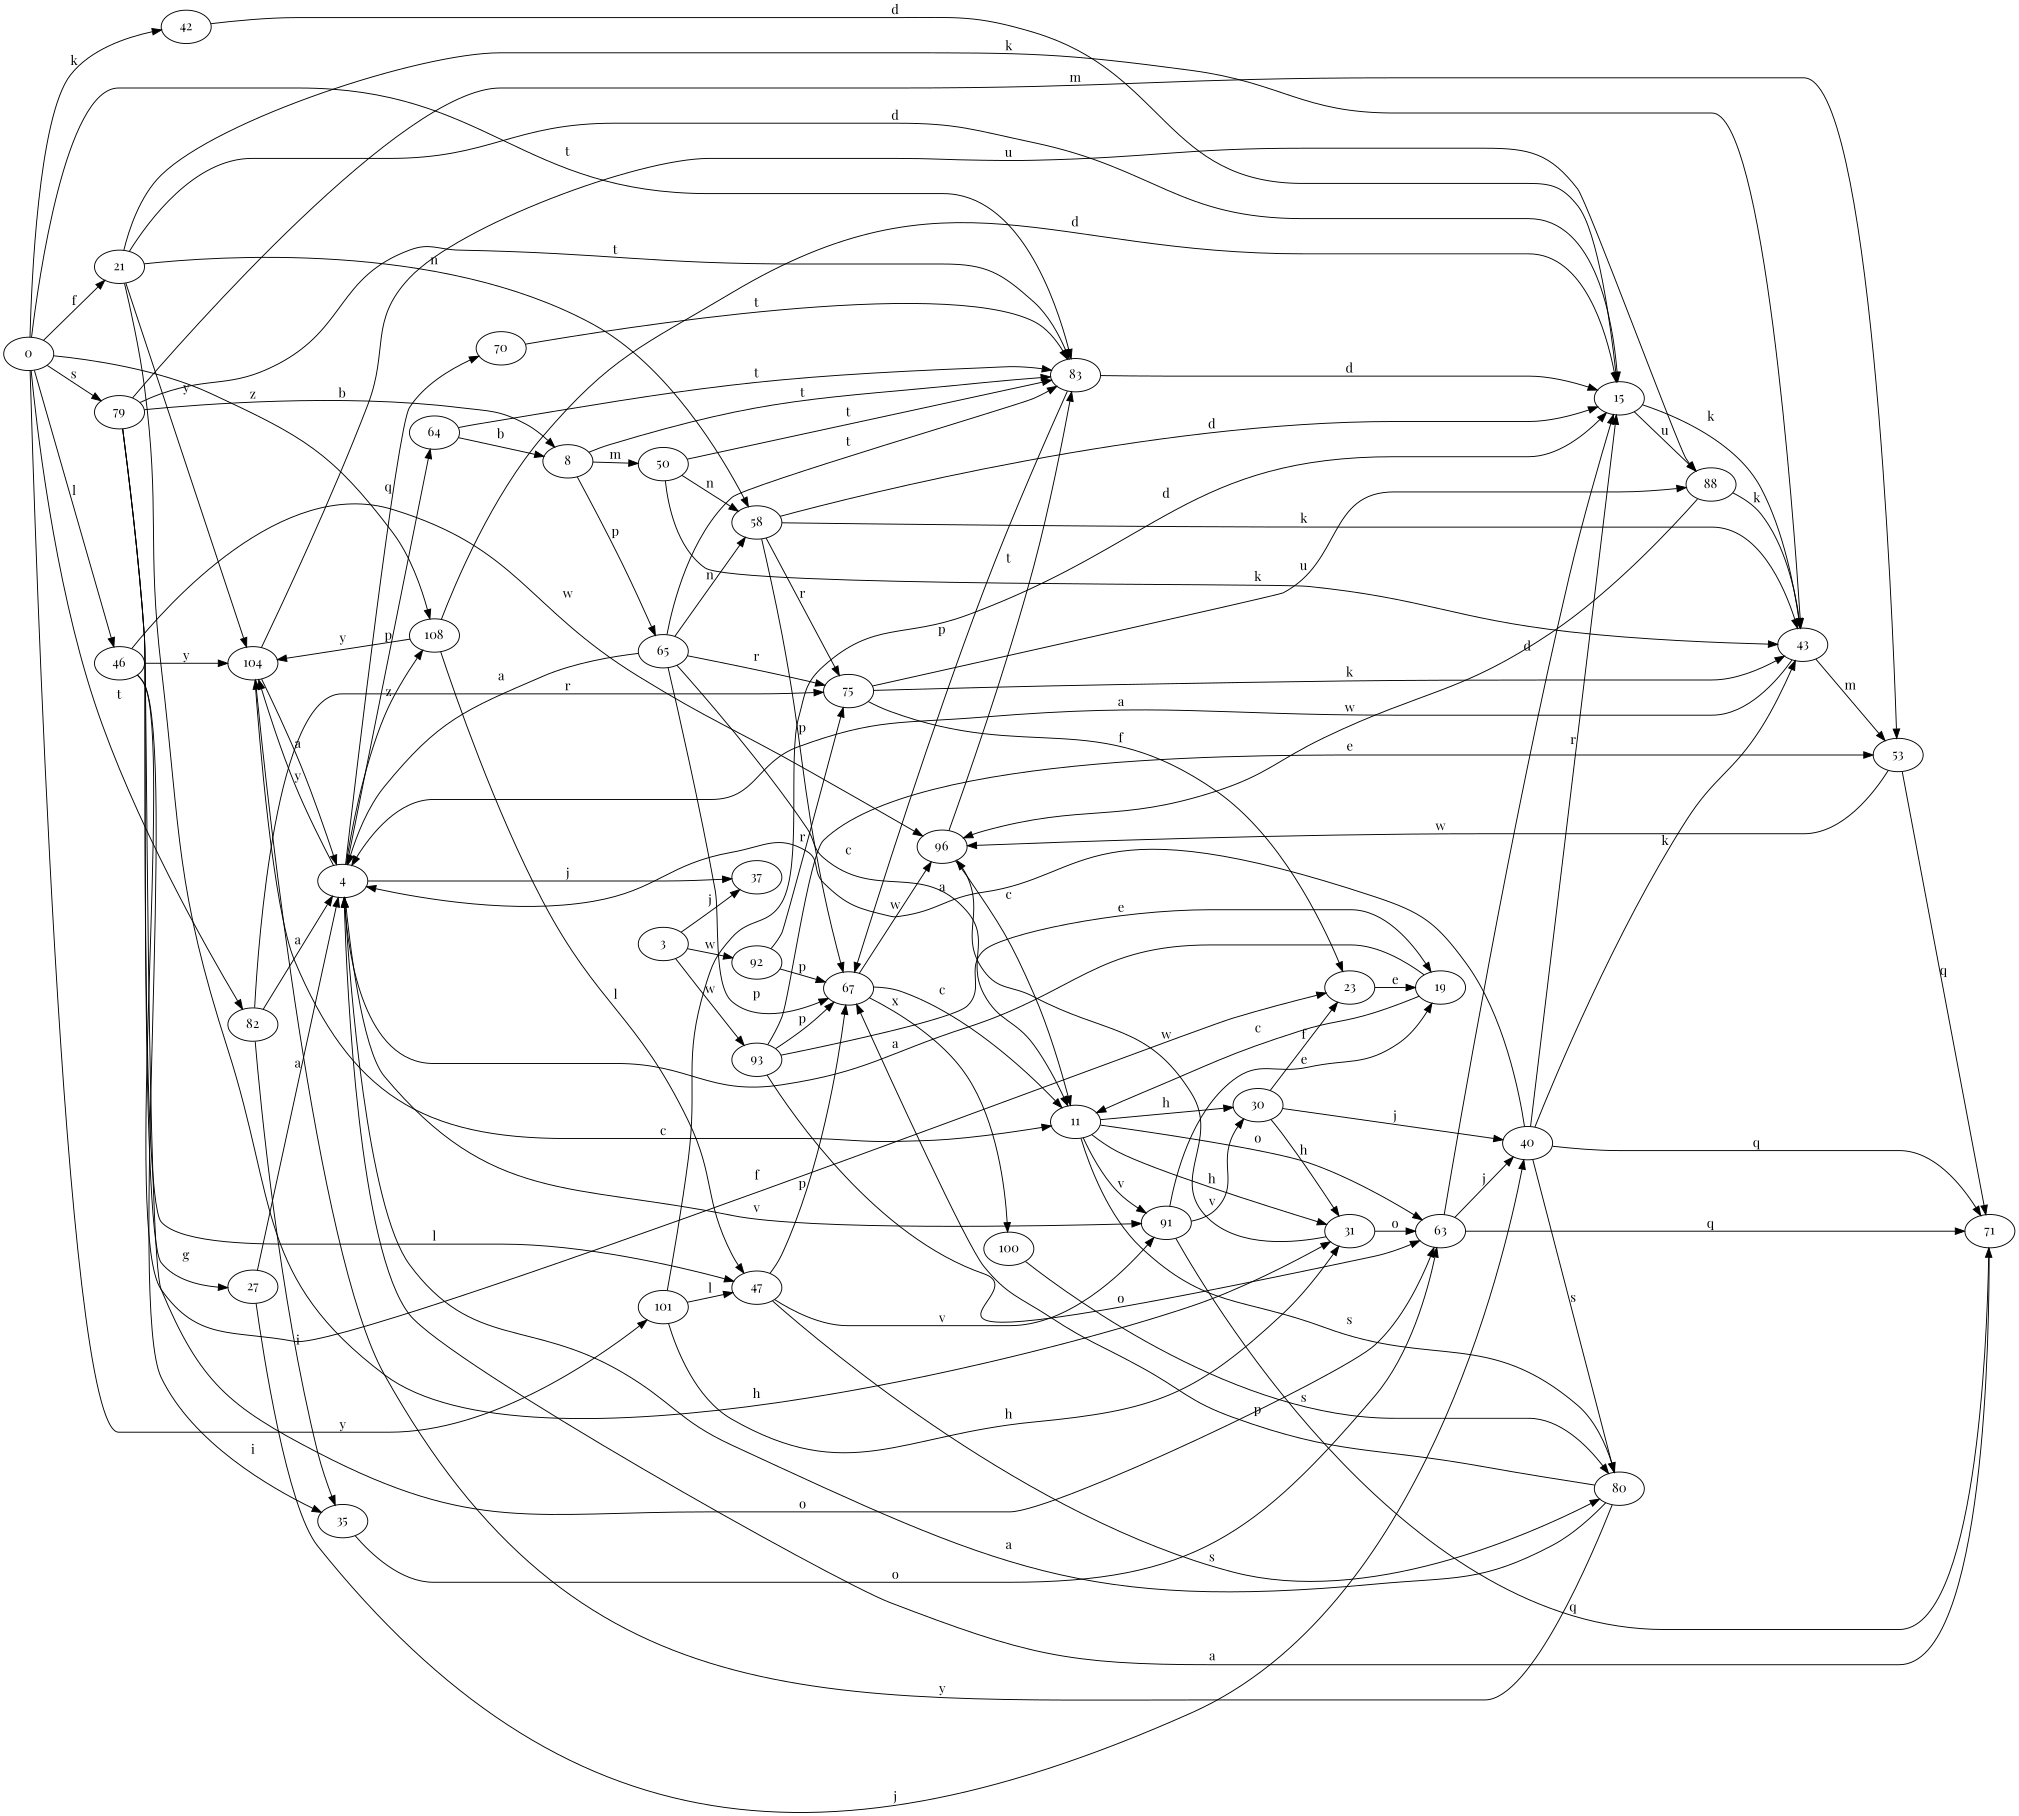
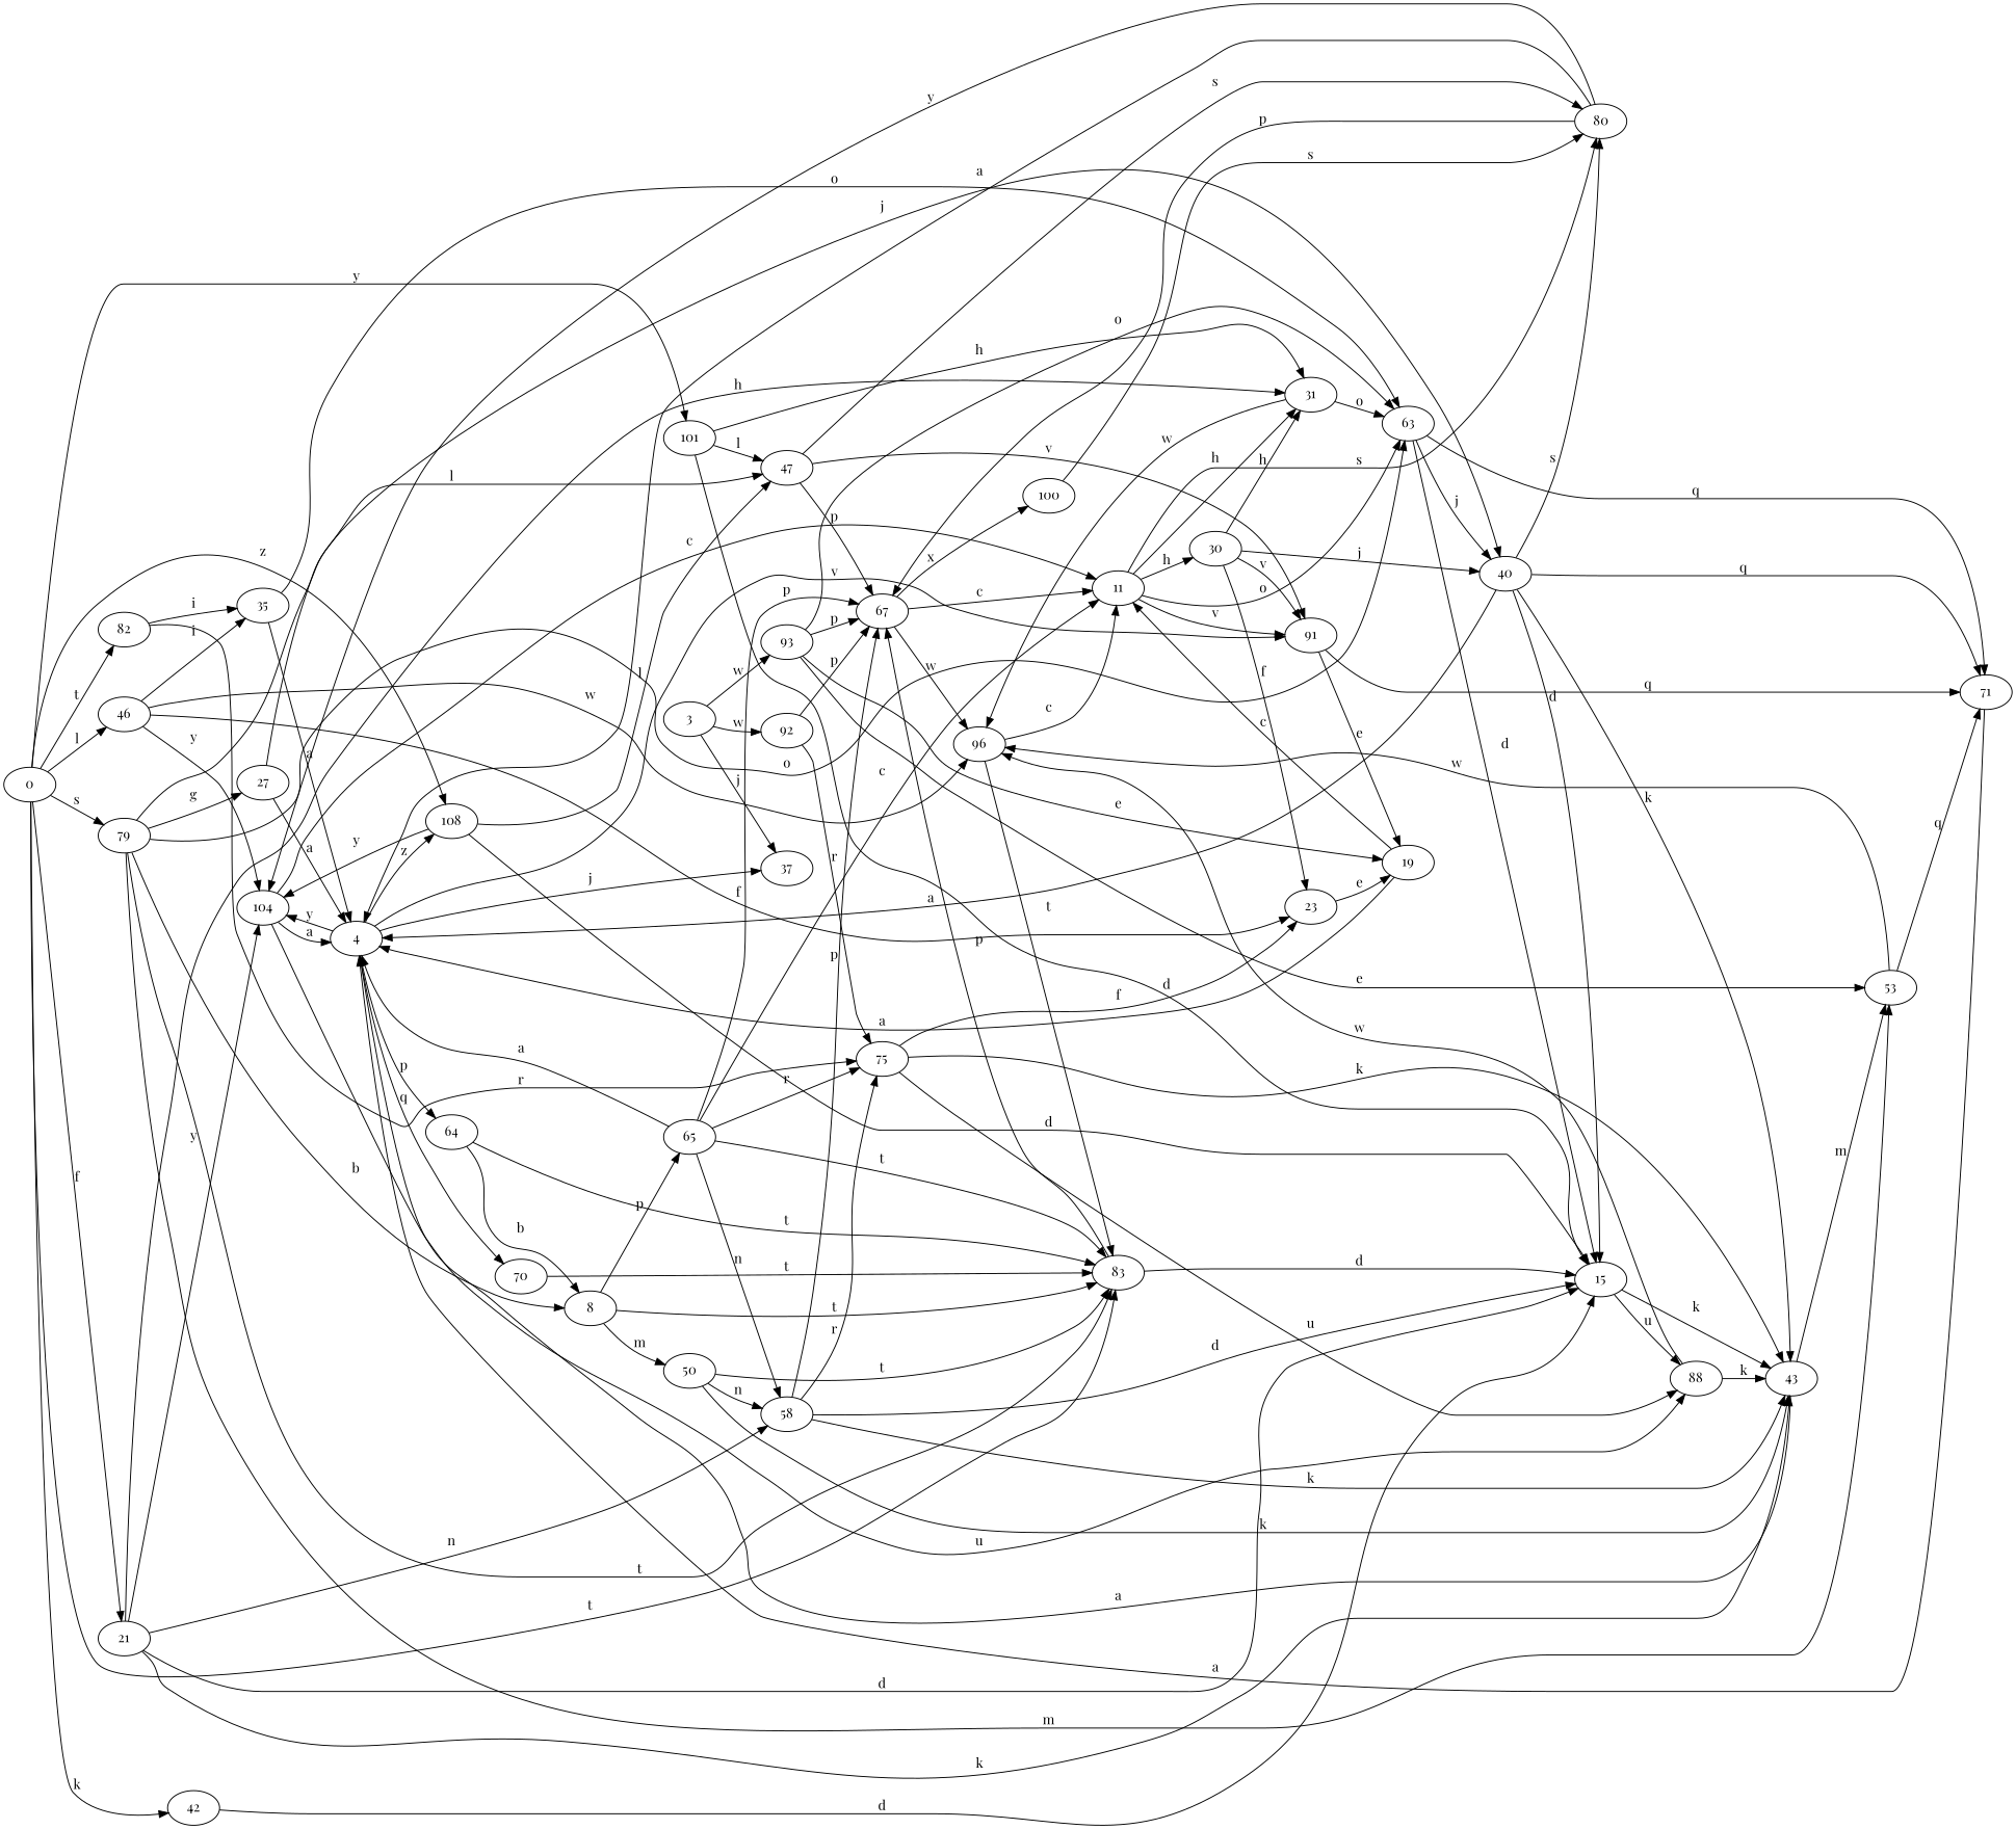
  strict digraph {
    fontname="Playfair Display"
    rankdir=LR
    node [fontname="Playfair Display"]
    edge [fontname="Playfair Display"]
    0
    21
    42
    46
    79
    82
    83
    101
    108
    104
    31
    15
    43
    58
    23
    96
    35
    8
    63
    27
    53
    47
    75
    67
    3
    37
    92
    93
    19
    4
    64
    70
    91
    71
    11
    88
    50
    65
    30
    80
    40
    100
    0 -> 21 [label=f]
    0 -> 42 [label=k]
    0 -> 46 [label=l]
    0 -> 79 [label=s]
    0 -> 82 [label=t]
    0 -> 83 [label=t]
    0 -> 101 [label=y]
    0 -> 108 [label=z]
    21 -> 104 [label=y]
    21 -> 31 [label=h]
    21 -> 15 [label=d]
    21 -> 43 [label=k]
    21 -> 58 [label=n]
    42 -> 15 [label=d]
    46 -> 104 [label=y]
    46 -> 23 [label=f]
    46 -> 96 [label=w]
    46 -> 35 [label=i]
    79 -> 83 [label=t]
    79 -> 8 [label=b]
    79 -> 63 [label=o]
    79 -> 27 [label=g]
    79 -> 53 [label=m]
    79 -> 47 [label=l]
    82 -> 35 [label=i]
    82 -> 75 [label=r]
    83 -> 15 [label=d]
    83 -> 67 [label=p]
    101 -> 31 [label=h]
    101 -> 15 [label=d]
    101 -> 47 [label=l]
    108 -> 104 [label=y]
    108 -> 15 [label=d]
    108 -> 47 [label=l]
    104 -> 4 [label=a]
    104 -> 11 [label=c]
    104 -> 88 [label=u]
    31 -> 96 [label=w]
    31 -> 63 [label=o]
    15 -> 43 [label=k]
    15 -> 88 [label=u]
    43 -> 53 [label=m]
    43 -> 4 [label=a]
    58 -> 15 [label=d]
    58 -> 43 [label=k]
    58 -> 75 [label=r]
    58 -> 67 [label=p]
    23 -> 19 [label=e]
    96 -> 83 [label=t]
    96 -> 11 [label=c]
    35 -> 63 [label=o]
-   82 -> 4 [label=a]
+   35 -> 4 [label=a]
    8 -> 83 [label=t]
    8 -> 50 [label=m]
    8 -> 65 [label=p]
    63 -> 15 [label=d]
    63 -> 71 [label=q]
    63 -> 40 [label=j]
    27 -> 4 [label=a]
    27 -> 40 [label=j]
    53 -> 96 [label=w]
    53 -> 71 [label=q]
    47 -> 67 [label=p]
    47 -> 91 [label=v]
    47 -> 80 [label=s]
    75 -> 43 [label=k]
    75 -> 23 [label=f]
    75 -> 88 [label=u]
    67 -> 96 [label=w]
    67 -> 11 [label=c]
    67 -> 100 [label=x]
    3 -> 37 [label=j]
    3 -> 92 [label=w]
    3 -> 93 [label=w]
    92 -> 75 [label=r]
    92 -> 67 [label=p]
    93 -> 63 [label=o]
    93 -> 53 [label=e]
    93 -> 67 [label=p]
    93 -> 19 [label=e]
    19 -> 4 [label=a]
    19 -> 11 [label=c]
    4 -> 108 [label=z]
    4 -> 104 [label=y]
    4 -> 37 [label=j]
    4 -> 64 [label=p]
    4 -> 70 [label=q]
    4 -> 91 [label=v]
    64 -> 83 [label=t]
    64 -> 8 [label=b]
    70 -> 83 [label=t]
    91 -> 19 [label=e]
    91 -> 71 [label=q]
    71 -> 4 [label=a]
    11 -> 31 [label=h]
    11 -> 63 [label=o]
    11 -> 91 [label=v]
    11 -> 30 [label=h]
    11 -> 80 [label=s]
    88 -> 43 [label=k]
    88 -> 96 [label=w]
    50 -> 83 [label=t]
    50 -> 43 [label=k]
    50 -> 58 [label=n]
    65 -> 83 [label=t]
    65 -> 58 [label=n]
    65 -> 75 [label=r]
    65 -> 67 [label=p]
    65 -> 4 [label=a]
    65 -> 11 [label=c]
    30 -> 31 [label=h]
    30 -> 23 [label=f]
-   91 -> 30 [label=v]
+   30 -> 91 [label=v]
    30 -> 40 [label=j]
    80 -> 104 [label=y]
    80 -> 67 [label=p]
    80 -> 4 [label=a]
-   40 -> 15 [label=r]
+   40 -> 15 [label=d]
    40 -> 43 [label=k]
    40 -> 4 [label=a]
    40 -> 71 [label=q]
    40 -> 80 [label=s]
    100 -> 80 [label=s]
  }
